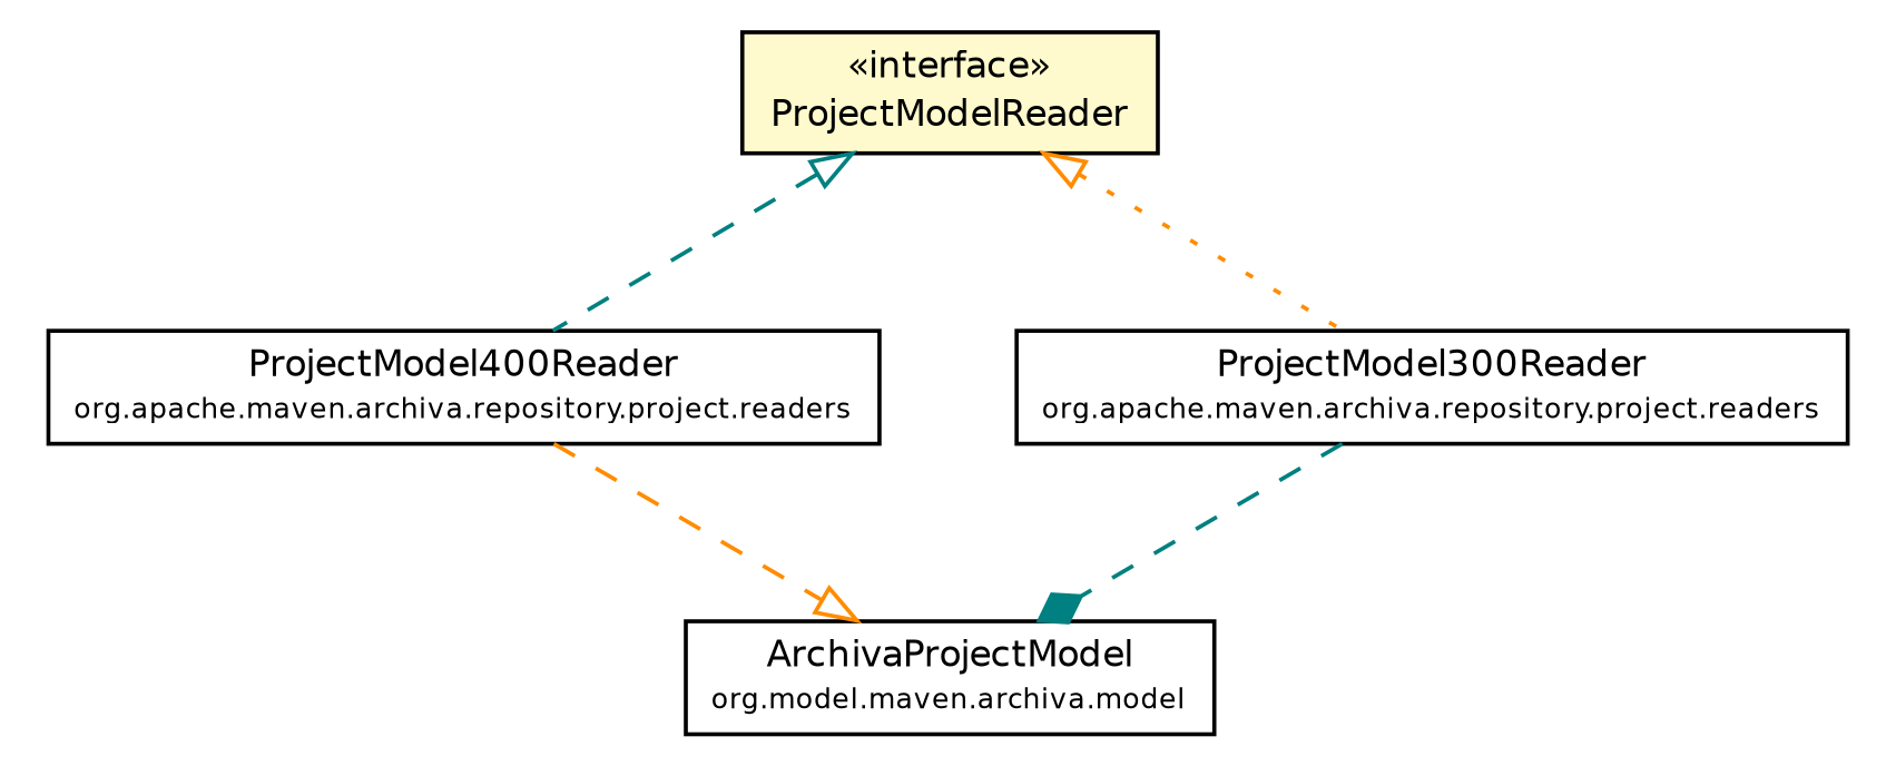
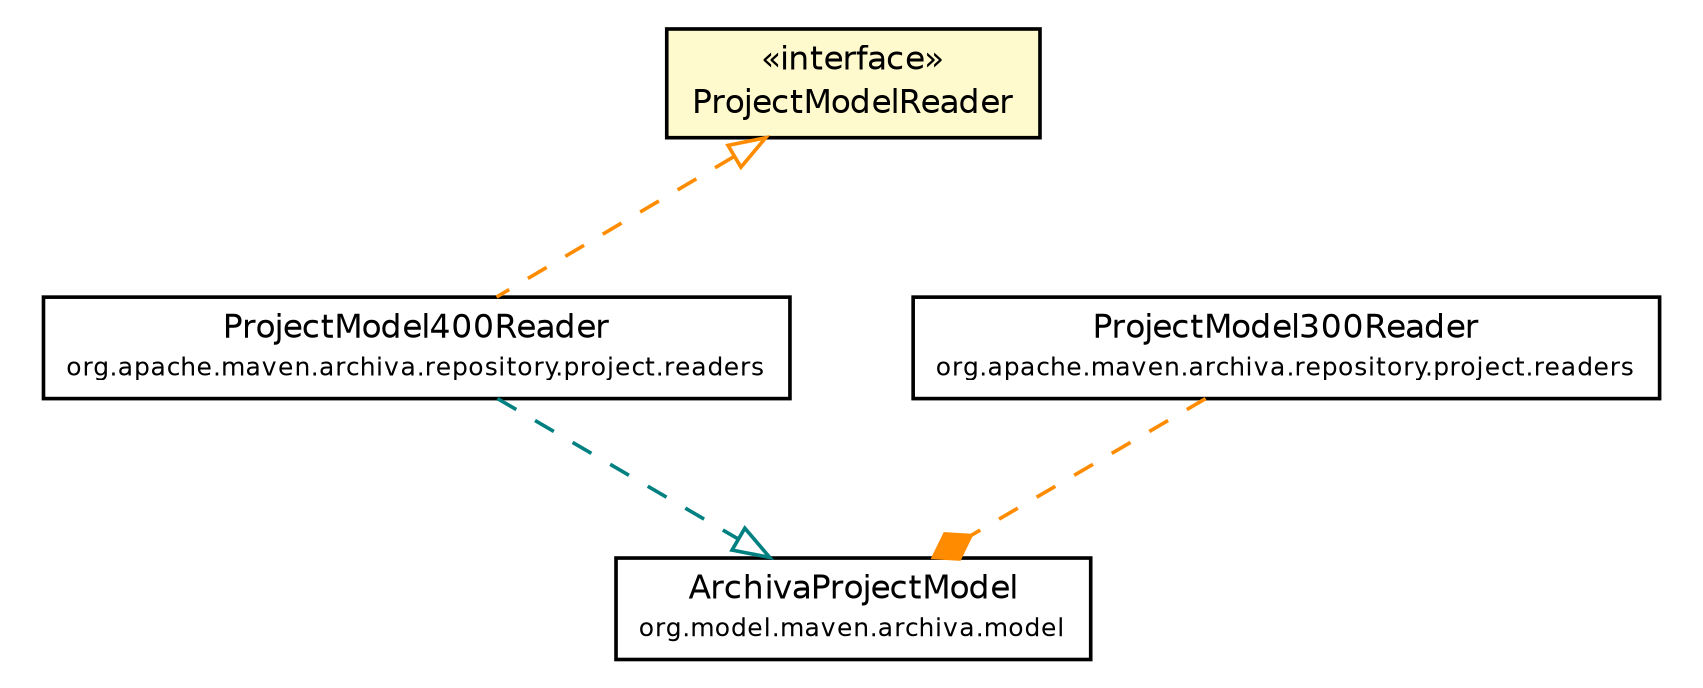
  digraph {
    node [fontcolor=black fontname=Helvetica fontsize=9.0 shape=plaintext]
    edge [color=teal fontname=Helvetica fontsize=10 headport=p labelfontname=Helvetica labelfontsize=10 style=dashed tailport=p]
    n1 [label=<<table border="0" cellborder="1" cellspacing="0" cellpadding="2" port="p" bgcolor="lemonChiffon" href="./ProjectModelReader.html"> 		<tr><td><table border="0" cellspacing="0" cellpadding="1"> 			<tr><td> &laquo;interface&raquo; </td></tr> 			<tr><td> ProjectModelReader </td></tr> 		</table></td></tr> 		</table>>]
    n2 [label=<<table border="0" cellborder="1" cellspacing="0" cellpadding="2" port="p" href="./readers/ProjectModel400Reader.html"> 		<tr><td><table border="0" cellspacing="0" cellpadding="1"> 			<tr><td> ProjectModel400Reader </td></tr> 			<tr><td><font point-size="7.0"> org.apache.maven.archiva.repository.project.readers </font></td></tr> 		</table></td></tr> 		</table>>]
    n3 [label=<<table border="0" cellborder="1" cellspacing="0" cellpadding="2" port="p" href="./readers/ProjectModel300Reader.html"> 		<tr><td><table border="0" cellspacing="0" cellpadding="1"> 			<tr><td> ProjectModel300Reader </td></tr> 			<tr><td><font point-size="7.0"> org.apache.maven.archiva.repository.project.readers </font></td></tr> 		</table></td></tr> 		</table>>]
    n4 [label=<<table border="0" cellborder="1" cellspacing="0" cellpadding="2" port="p" href="http://java.sun.com/j2se/1.4.2/docs/api/org/apache/maven/archiva/model/ArchivaProjectModel.html"> 		<tr><td><table border="0" cellspacing="0" cellpadding="1"> 			<tr><td> ArchivaProjectModel </td></tr> 			<tr><td><font point-size="7.0"> org.model.maven.archiva.model </font></td></tr> 		</table></td></tr> 		</table>>]
-   n1 -> n2 [arrowtail=empty dir=back]
-   n1 -> n3 [arrowtail=empty color=darkorange dir=back style=dotted]
-   n2 -> n4 [arrowhead=onormal color=darkorange fontcolor=black fontsize=10.0]
-   n3 -> n4 [arrowhead=diamond fontcolor=black fontsize=10.0]
+   n1 -> n2 [arrowtail=empty color=darkorange dir=back]
+   n2 -> n4 [arrowhead=onormal fontcolor=black fontsize=10.0]
+   n3 -> n4 [arrowhead=diamond color=darkorange fontcolor=black fontsize=10.0]
  }
